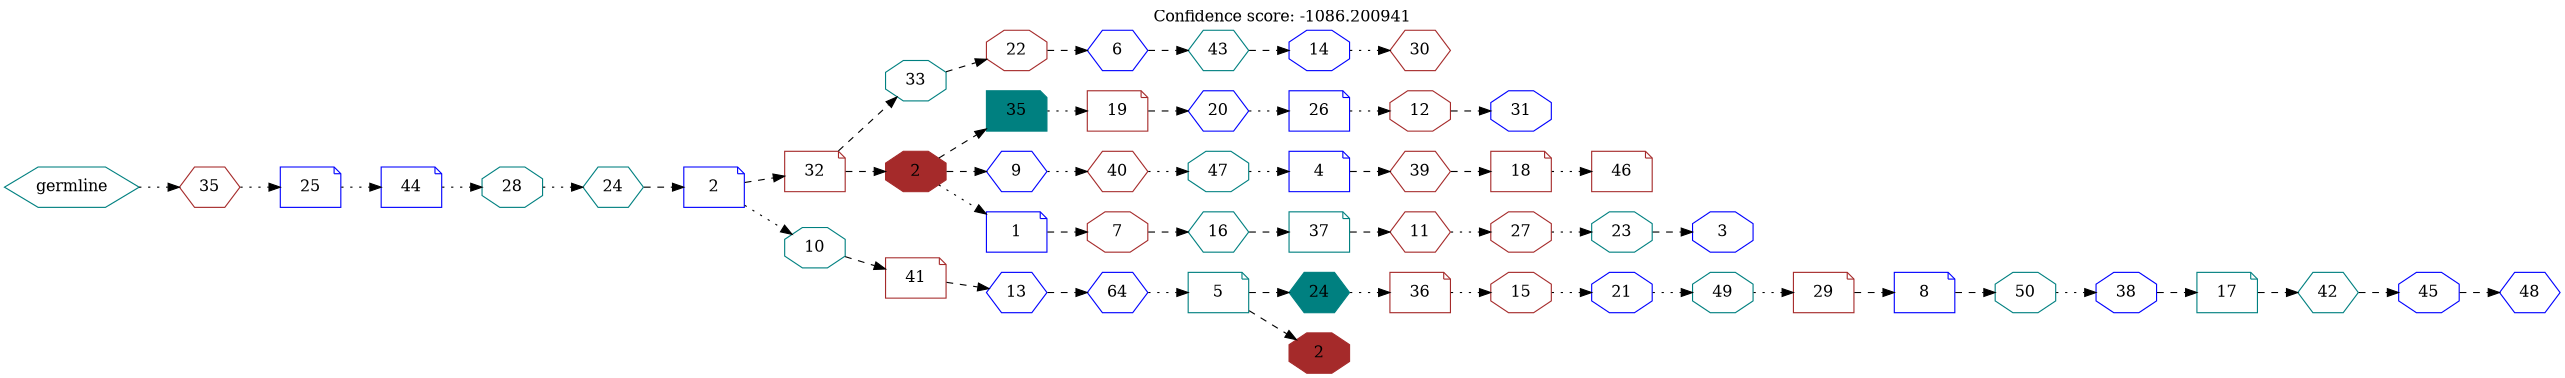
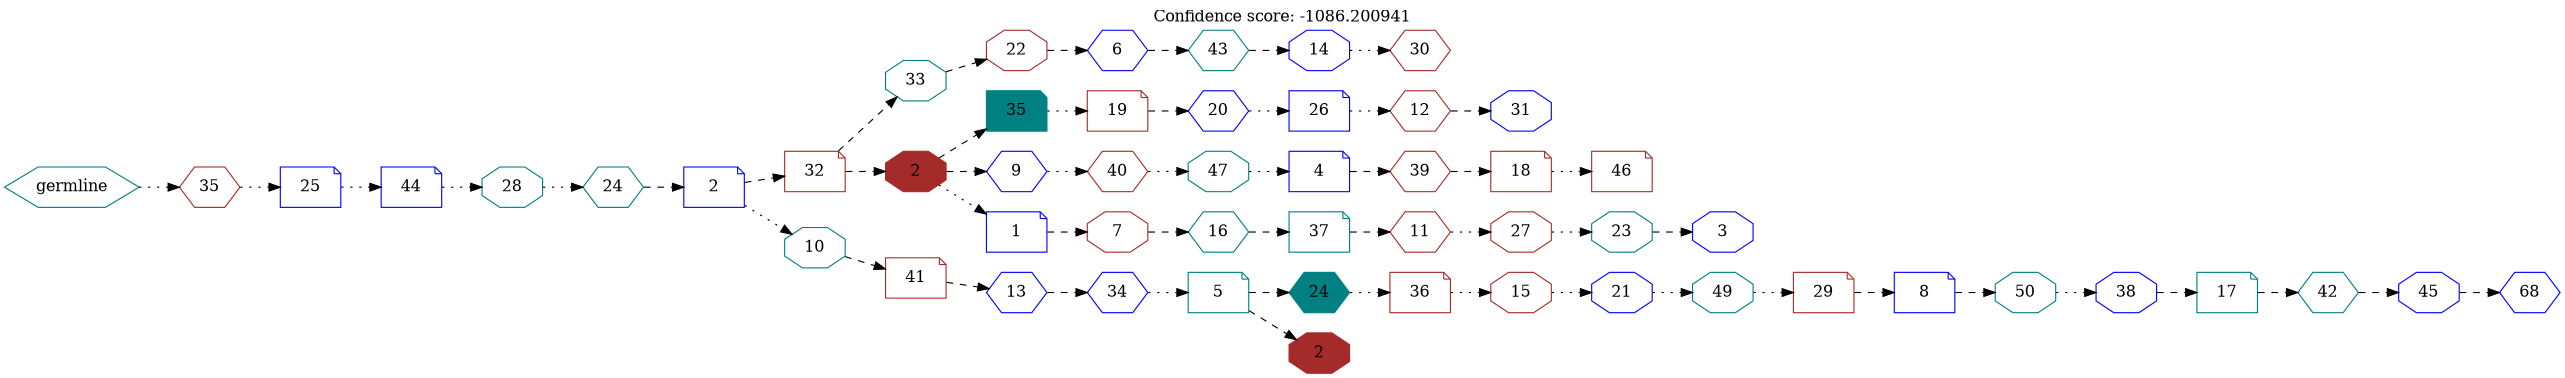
  digraph {
    fontname="DejaVu Serif"
    label="Confidence score: -1086.200941"
    labelloc=t
    rankdir=LR
    node [color=blue fontname="DejaVu Serif" shape=octagon]
    edge [fontname="DejaVu Serif" style=dashed]
    n1 [label=14]
    n2 [color=brown label=30 shape=hexagon]
    n3 [color=teal label=43 shape=hexagon]
    n4 [label=6 shape=hexagon]
    n5 [color=brown label=22]
    n6 [color=teal label=33]
-   n7 [color=brown label=12]
+   n7 [color=brown label=12 shape=hexagon]
    n8 [label=31]
    n9 [label=26 shape=note]
    n10 [label=20 shape=hexagon]
    n11 [color=brown label=19 shape=note]
    n12 [color=teal label=35 shape=note style=filled]
    n13 [color=brown label=18 shape=note]
    n14 [color=brown label=46 shape=note]
    n15 [color=brown label=39 shape=hexagon]
    n16 [label=4 shape=note]
    n17 [color=teal label=47]
    n18 [color=brown label=40 shape=hexagon]
    n19 [label=9 shape=hexagon]
    n20 [color=teal label=23]
    n21 [label=3]
    n22 [color=brown label=27]
    n23 [color=brown label=11 shape=hexagon]
    n24 [color=teal label=37 shape=note]
    n25 [color=teal label=16 shape=hexagon]
    n26 [color=brown label=7]
    n27 [label=1 shape=note]
    n28 [color=brown label=2 style=filled]
    n29 [color=brown label=32 shape=note]
    n30 [label=45]
-   n31 [label=48 shape=hexagon]
+   n31 [label=68 shape=hexagon]
    n32 [color=teal label=42 shape=hexagon]
    n33 [color=teal label=17 shape=note]
    n34 [label=38]
    n35 [color=teal label=50]
    n36 [label=8 shape=note]
    n37 [color=brown label=29 shape=note]
    n38 [color=teal label=49]
    n39 [label=21]
    n40 [color=brown label=15]
    n41 [color=brown label=36 shape=note]
    n42 [color=teal label=24 shape=hexagon style=filled]
    n43 [color=teal label=5 shape=note]
    n44 [color=brown label=2 style=filled]
-   n45 [label=64 shape=hexagon]
+   n45 [label=34 shape=hexagon]
    n46 [label=13 shape=hexagon]
    n47 [color=brown label=41 shape=note]
    n48 [color=teal label=10]
    n49 [label=2 shape=note]
    n50 [color=teal label=24 shape=hexagon]
    n51 [color=teal label=28]
    n52 [label=44 shape=note]
    n53 [label=25 shape=note]
    n54 [color=brown label=35 shape=hexagon]
    n55 [color=teal label=germline shape=hexagon]
    n1 -> n2 [style=dotted]
    n3 -> n1
    n4 -> n3
    n5 -> n4
    n6 -> n5
    n7 -> n8
    n9 -> n7 [style=dotted]
    n10 -> n9 [style=dotted]
    n11 -> n10
    n12 -> n11 [style=dotted]
    n13 -> n14 [style=dotted]
    n15 -> n13
    n16 -> n15
    n17 -> n16 [style=dotted]
    n18 -> n17 [style=dotted]
    n19 -> n18 [style=dotted]
    n20 -> n21
    n22 -> n20 [style=dotted]
    n23 -> n22 [style=dotted]
    n24 -> n23
    n25 -> n24
    n26 -> n25
    n27 -> n26
    n28 -> n12
    n28 -> n19
    n28 -> n27 [style=dotted]
    n29 -> n6
    n29 -> n28
    n30 -> n31
    n32 -> n30
    n33 -> n32
    n34 -> n33
    n35 -> n34 [style=dotted]
    n36 -> n35
    n37 -> n36
    n38 -> n37 [style=dotted]
    n39 -> n38 [style=dotted]
    n40 -> n39 [style=dotted]
    n41 -> n40 [style=dotted]
    n42 -> n41 [style=dotted]
    n43 -> n42
    n43 -> n44
    n45 -> n43 [style=dotted]
    n46 -> n45
    n47 -> n46
    n48 -> n47
    n49 -> n29
    n49 -> n48 [style=dotted]
    n50 -> n49
    n51 -> n50 [style=dotted]
    n52 -> n51 [style=dotted]
    n53 -> n52 [style=dotted]
    n54 -> n53 [style=dotted]
    n55 -> n54 [style=dotted]
  }
